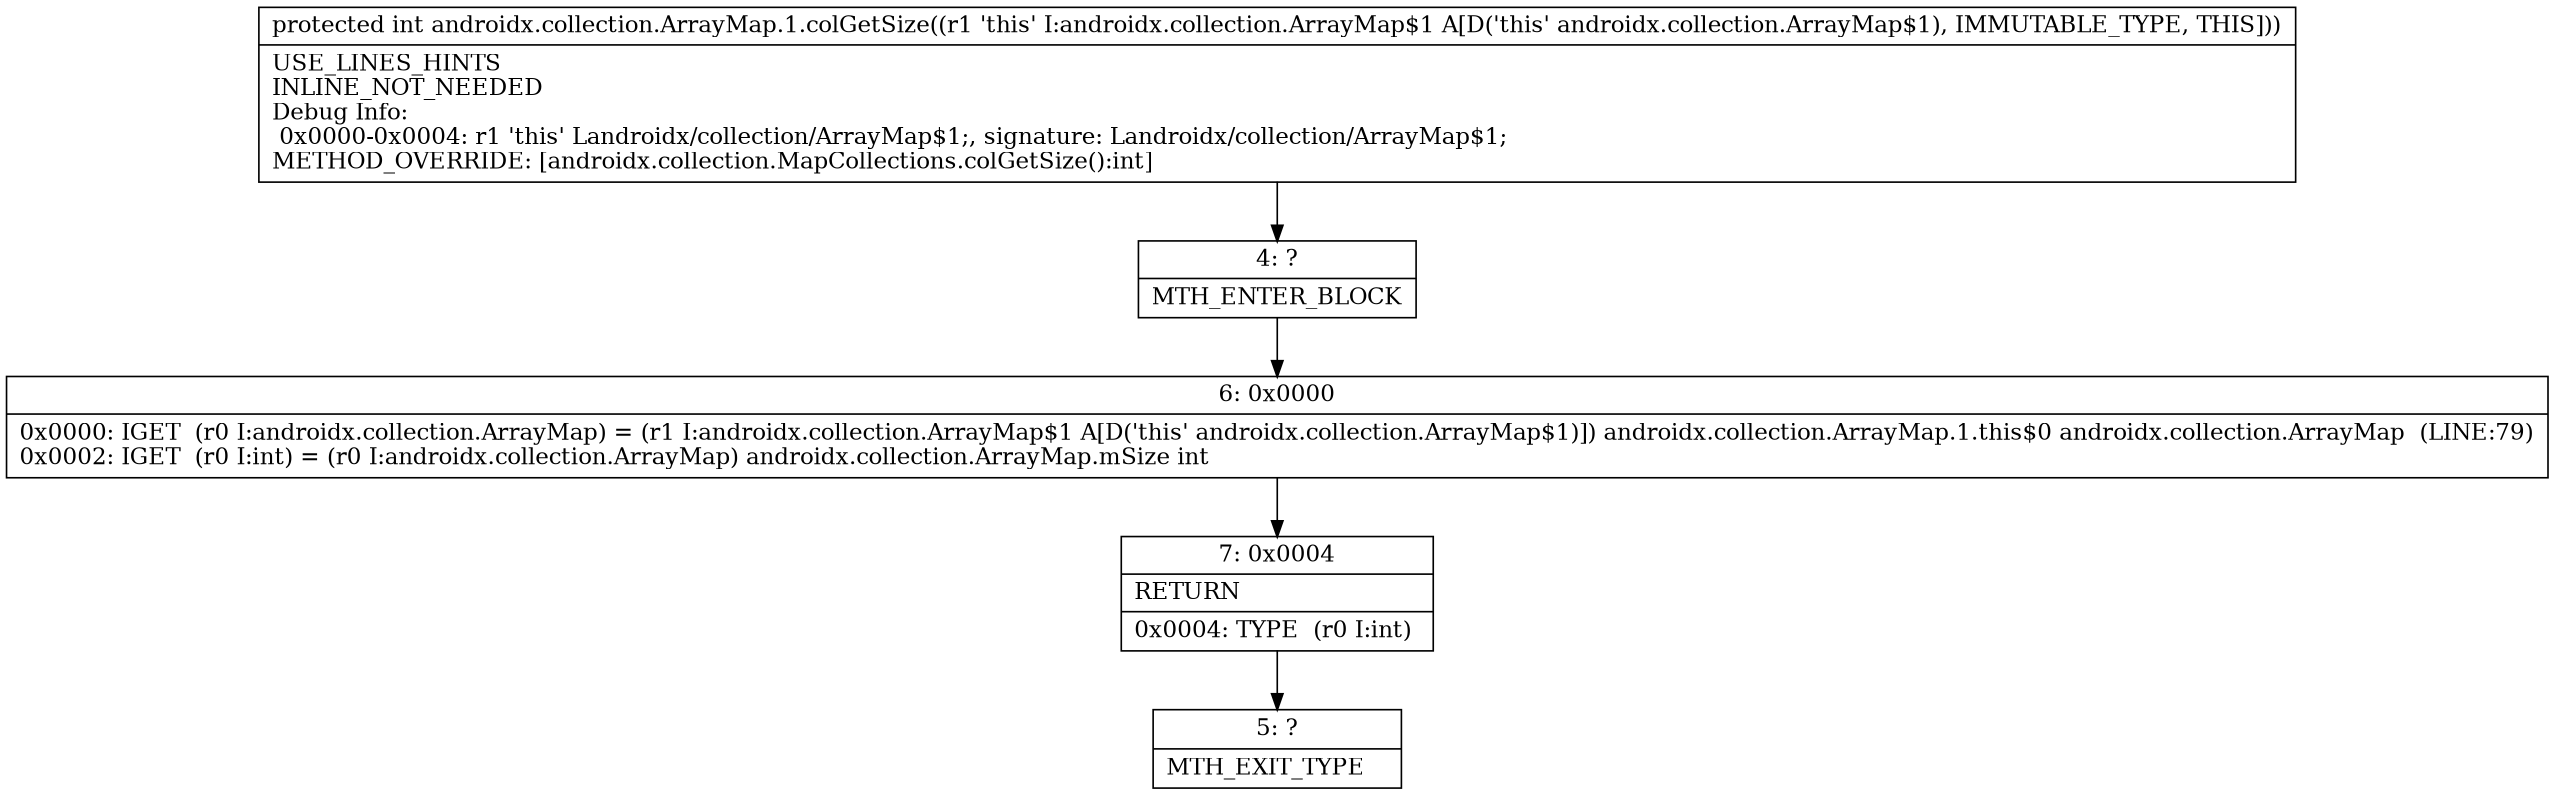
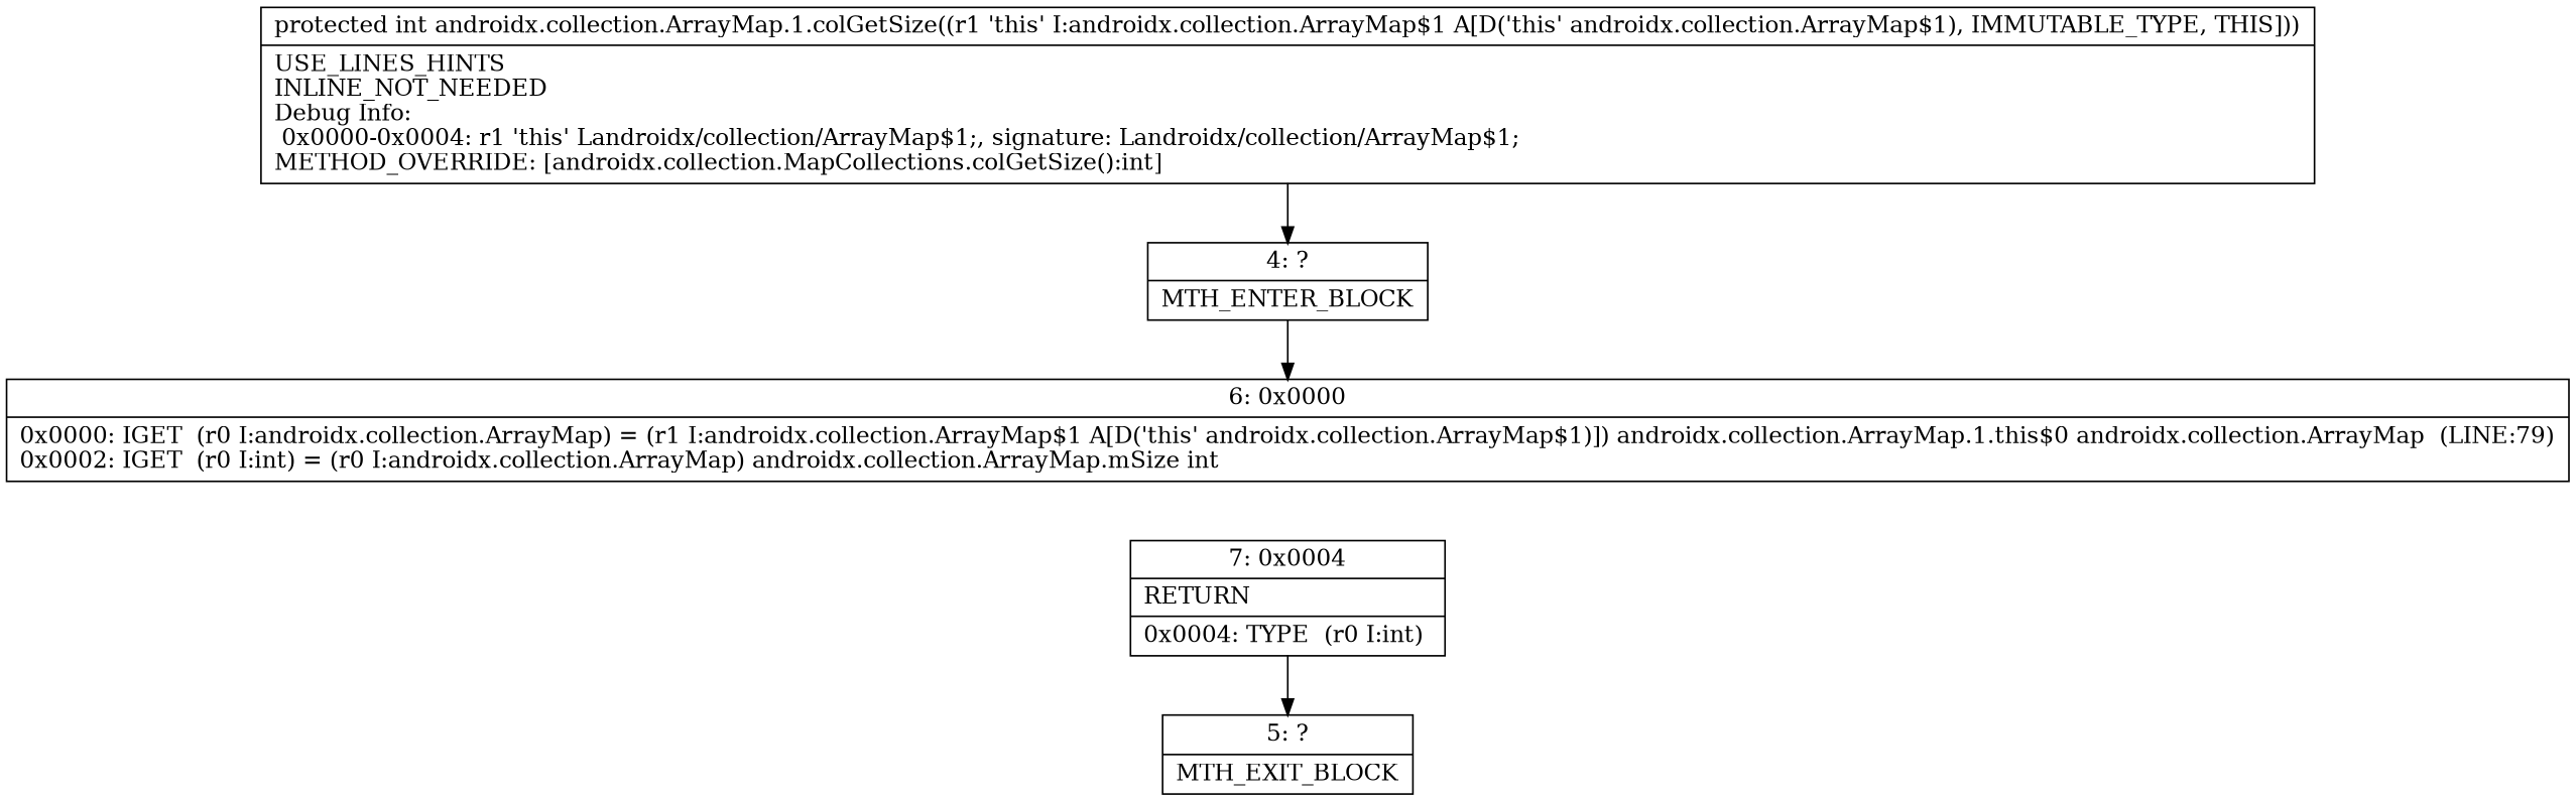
  digraph {
    node [shape=record]
    n1 [label="{4\:\ ?|MTH_ENTER_BLOCK\l}"]
    n2 [label="{6\:\ 0x0000|0x0000: IGET  (r0 I:androidx.collection.ArrayMap) = (r1 I:androidx.collection.ArrayMap$1 A[D('this' androidx.collection.ArrayMap$1)]) androidx.collection.ArrayMap.1.this$0 androidx.collection.ArrayMap  (LINE:79)\l0x0002: IGET  (r0 I:int) = (r0 I:androidx.collection.ArrayMap) androidx.collection.ArrayMap.mSize int \l}"]
    n3 [label="{7\:\ 0x0004|RETURN\l|0x0004: TYPE  (r0 I:int) \l}"]
-   n4 [label="{5\:\ ?|MTH_EXIT_TYPE\l}"]
+   n4 [label="{5\:\ ?|MTH_EXIT_BLOCK\l}"]
    n5 [label="{protected int androidx.collection.ArrayMap.1.colGetSize((r1 'this' I:androidx.collection.ArrayMap$1 A[D('this' androidx.collection.ArrayMap$1), IMMUTABLE_TYPE, THIS]))  | USE_LINES_HINTS\lINLINE_NOT_NEEDED\lDebug Info:\l  0x0000\-0x0004: r1 'this' Landroidx\/collection\/ArrayMap$1;, signature: Landroidx\/collection\/ArrayMap$1;\lMETHOD_OVERRIDE: [androidx.collection.MapCollections.colGetSize():int]\l}"]
    n1 -> n2
-   n2 -> n3
    n3 -> n4
    n5 -> n1
  }
